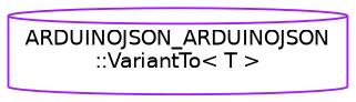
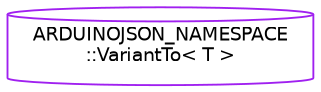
  digraph {
    rankdir=TB
-   n1 [color=purple fillcolor=white fontname=Helvetica fontsize=10 height=0.2 label="ARDUINOJSON_ARDUINOJSON\l::VariantTo\< T \>" shape=cylinder style=filled width=0.4]
+   n1 [color=purple fillcolor=white fontname=Helvetica fontsize=10 height=0.2 label="ARDUINOJSON_NAMESPACE\l::VariantTo\< T \>" shape=cylinder style=filled width=0.4]
  }
